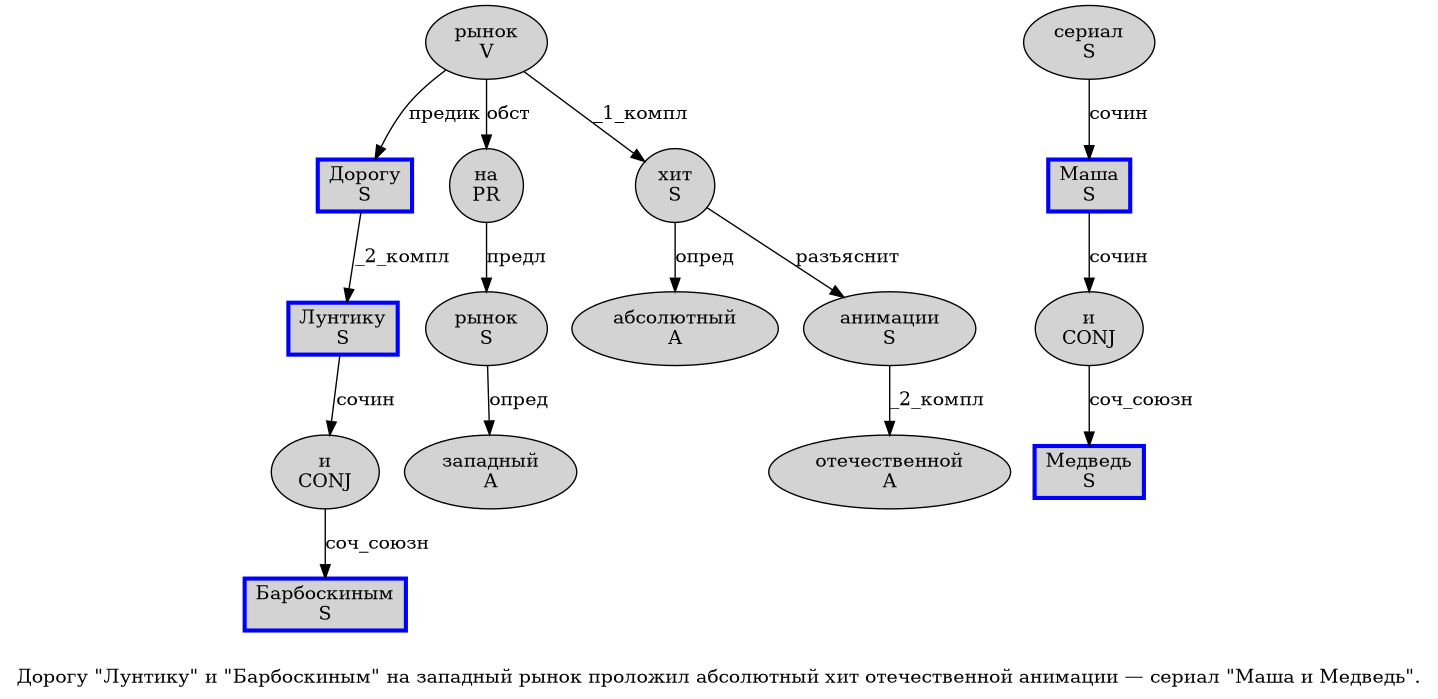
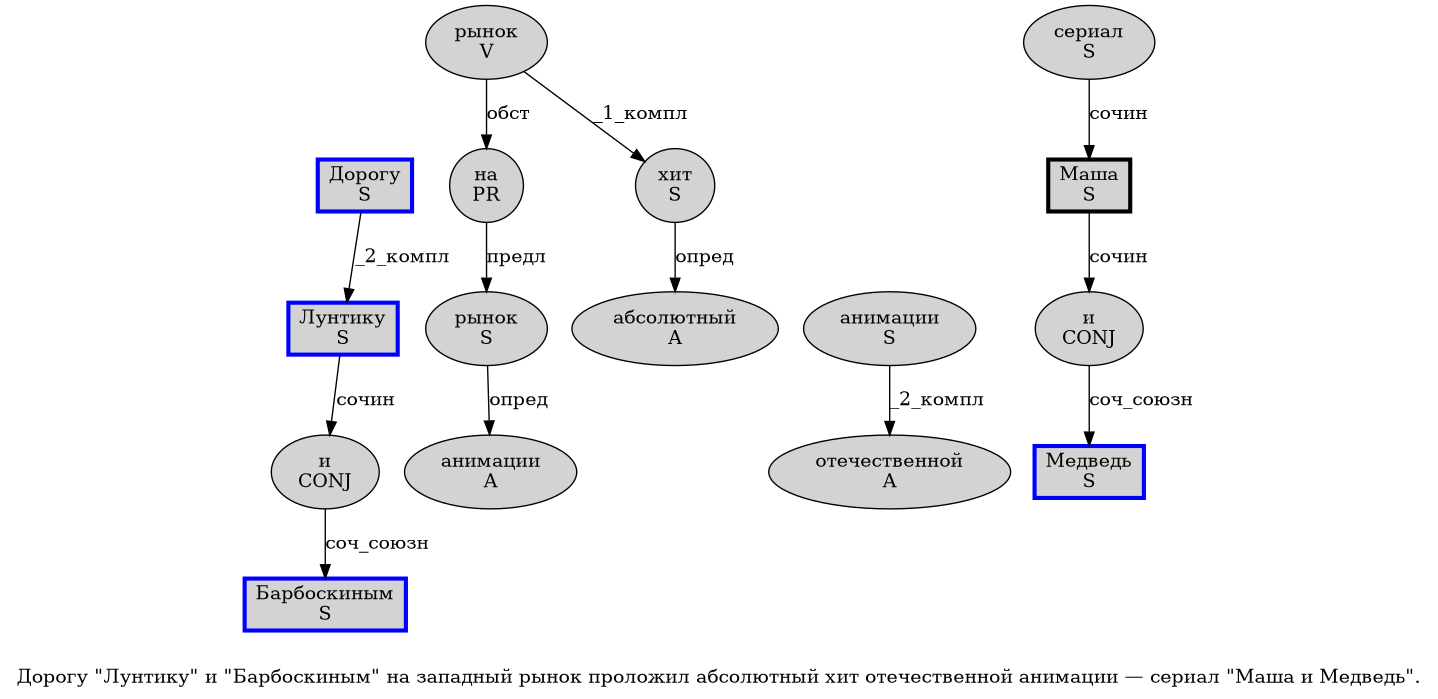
  digraph {
    label="Дорогу \"Лунтику\" и \"Барбоскиным\" на западный рынок проложил абсолютный хит отечественной анимации — сериал \"Маша и Медведь\"."
    node [fillcolor=lightgray penwidth=1 shape=ellipse style=filled]
    n1 [color=blue label="Дорогу\nS" penwidth=3 shape=box]
    n2 [color=blue label="Лунтику\nS" penwidth=3 shape=box]
    n3 [label="и\nCONJ"]
    n4 [color=blue label="Барбоскиным\nS" penwidth=3 shape=box]
    n5 [label="на\nPR"]
    n6 [label="рынок\nS"]
-   n7 [label="западный\nA"]
+   n7 [label="анимации\nA"]
    n8 [label="рынок\nV"]
    n9 [label="хит\nS"]
    n10 [label="абсолютный\nA"]
    n11 [label="анимации\nS"]
    n12 [label="отечественной\nA"]
    n13 [label="сериал\nS"]
-   n14 [color=blue label="Маша\nS" penwidth=3 shape=box]
+   n14 [color=black label="Маша\nS" penwidth=3 shape=box]
    n15 [label="и\nCONJ"]
    n16 [color=blue label="Медведь\nS" penwidth=3 shape=box]
    n1 -> n2 [label="_2_компл"]
    n2 -> n3 [label="сочин"]
    n3 -> n4 [label="соч_союзн"]
    n5 -> n6 [label="предл"]
    n6 -> n7 [label="опред"]
-   n8 -> n1 [label="предик"]
    n8 -> n5 [label="обст"]
    n8 -> n9 [label="_1_компл"]
    n9 -> n10 [label="опред"]
-   n9 -> n11 [label="разъяснит"]
    n11 -> n12 [label="_2_компл"]
    n13 -> n14 [label="сочин"]
    n14 -> n15 [label="сочин"]
    n15 -> n16 [label="соч_союзн"]
  }
